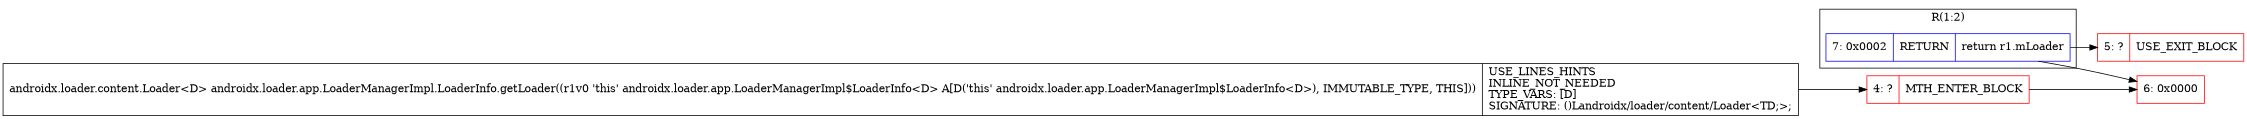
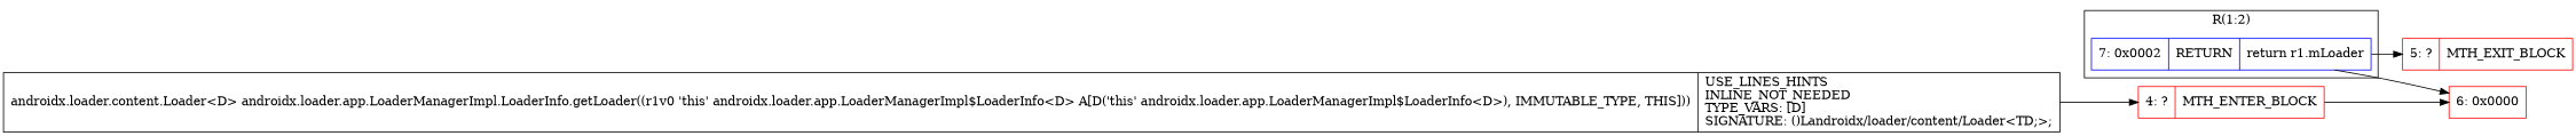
  digraph {
    rankdir=LR
    node [color=red shape=record]
    n1 [color=blue label="{7\:\ 0x0002|RETURN\l|return r1.mLoader\l}"]
-   n2 [label="{5\:\ ?|USE_EXIT_BLOCK\l}"]
+   n2 [label="{5\:\ ?|MTH_EXIT_BLOCK\l}"]
    n3 [label="{6\:\ 0x0000}"]
    n4 [label="{4\:\ ?|MTH_ENTER_BLOCK\l}"]
    n5 [label="{androidx.loader.content.Loader\<D\> androidx.loader.app.LoaderManagerImpl.LoaderInfo.getLoader((r1v0 'this' androidx.loader.app.LoaderManagerImpl$LoaderInfo\<D\> A[D('this' androidx.loader.app.LoaderManagerImpl$LoaderInfo\<D\>), IMMUTABLE_TYPE, THIS]))  | USE_LINES_HINTS\lINLINE_NOT_NEEDED\lTYPE_VARS: [D]\lSIGNATURE: ()Landroidx\/loader\/content\/Loader\<TD;\>;\l}" color=""]
    subgraph cluster_1 {
      label="R(1:2)"
      n1
    }
    n1 -> n2
    n1 -> n3
    n4 -> n3
    n5 -> n4
  }
